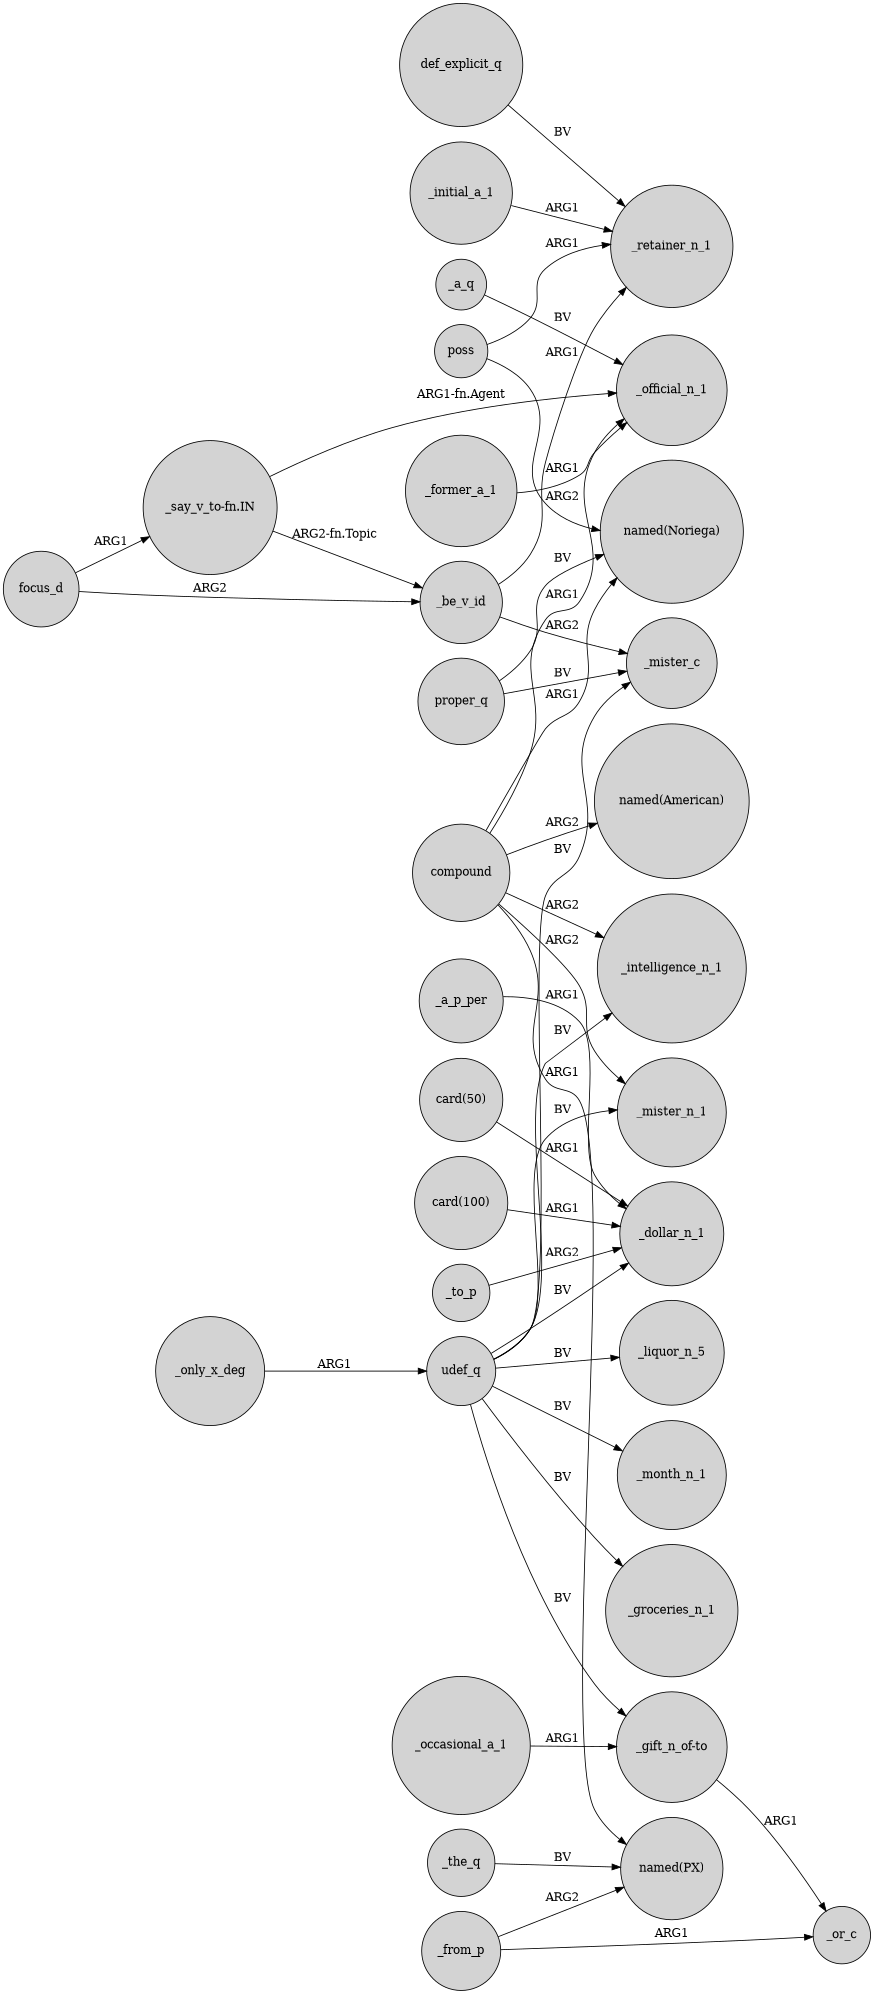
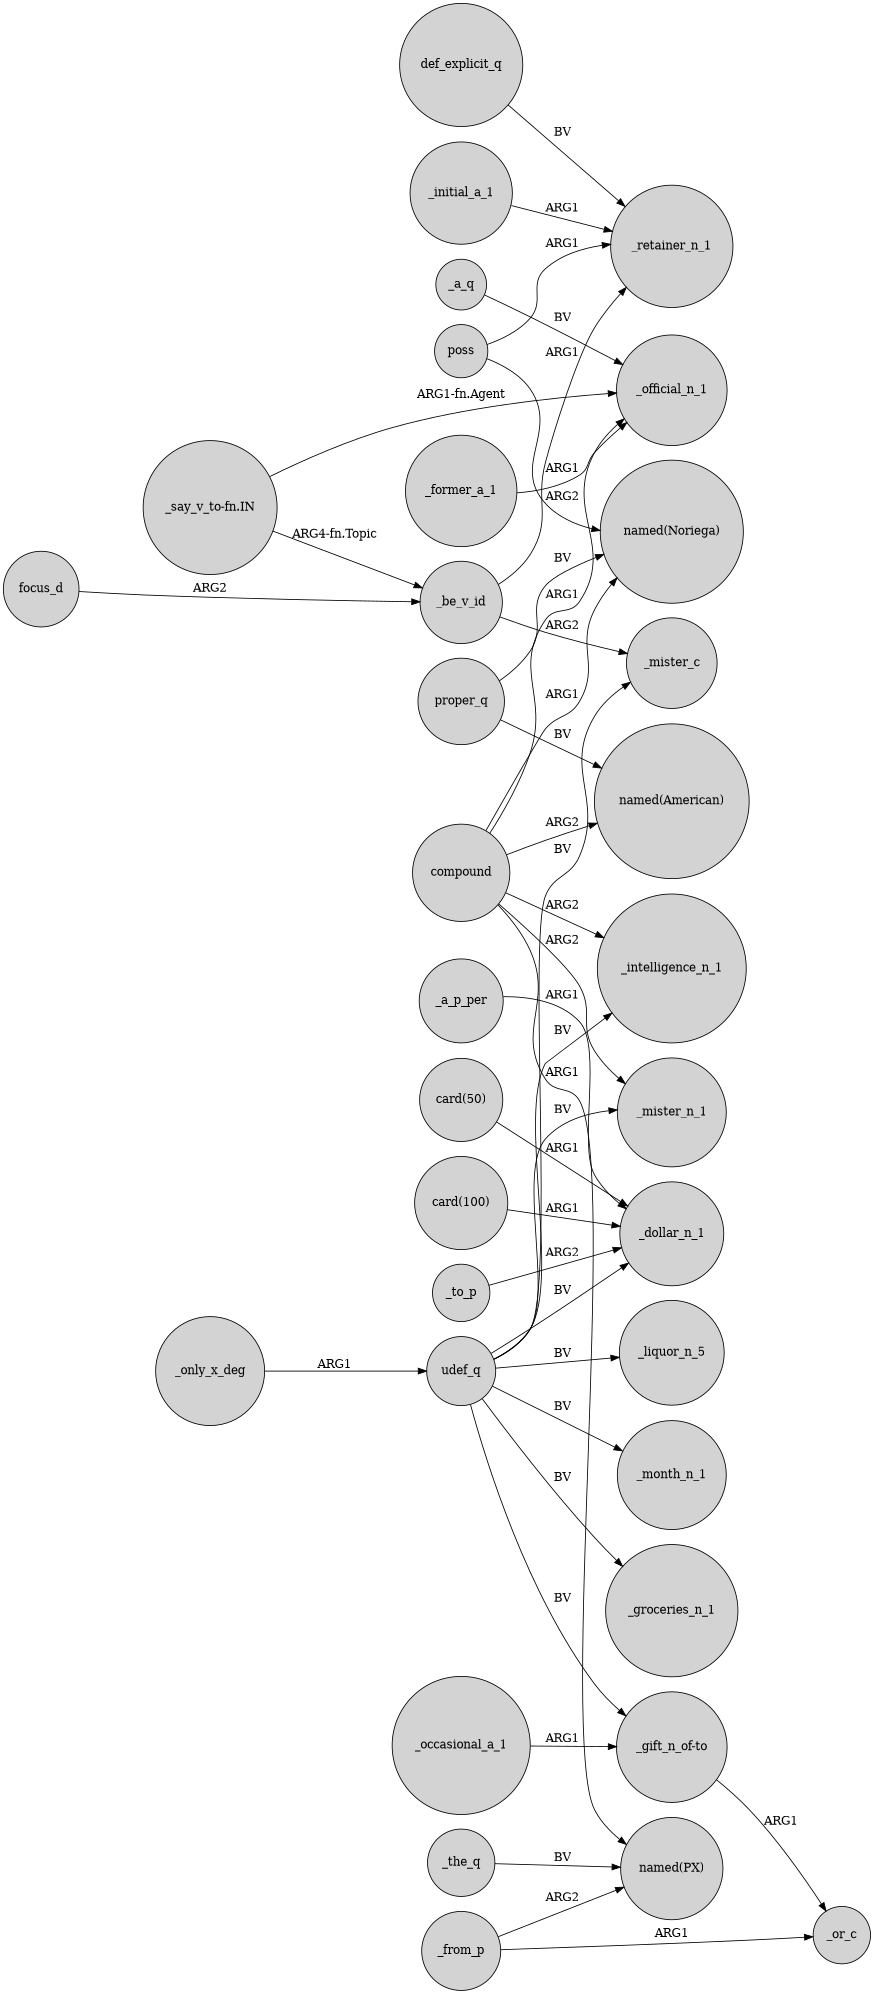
  digraph {
    rankdir=LR
    node [shape=circle style=filled]
    focus_d
    _be_v_id
    "_say_v_to-fn.IN"
    _retainer_n_1
    n5 [label=_mister_c]
    _official_n_1
    _only_x_deg
    udef_q
    _intelligence_n_1
    _dollar_n_1
    _month_n_1
    _mister_n_1
    "_gift_n_of-to"
    _groceries_n_1
    n15 [label=_liquor_n_5]
    _or_c
    compound
    "named(American)"
    "named(PX)"
    "named(Noriega)"
    _to_p
    proper_q
    _former_a_1
    _a_p_per
    "card(50)"
    _initial_a_1
    "card(100)"
    _the_q
    _from_p
    _a_q
    poss
    def_explicit_q
    _occasional_a_1
    focus_d -> _be_v_id [label=ARG2]
-   focus_d -> "_say_v_to-fn.IN" [label=ARG1]
    _be_v_id -> _retainer_n_1 [label=ARG1]
    _be_v_id -> n5 [label=ARG2]
-   "_say_v_to-fn.IN" -> _be_v_id [label="ARG2-fn.Topic"]
+   "_say_v_to-fn.IN" -> _be_v_id [label="ARG4-fn.Topic"]
    "_say_v_to-fn.IN" -> _official_n_1 [label="ARG1-fn.Agent"]
    _only_x_deg -> udef_q [label=ARG1]
    udef_q -> n5 [label=BV]
    udef_q -> _intelligence_n_1 [label=BV]
    udef_q -> _dollar_n_1 [label=BV]
    udef_q -> _month_n_1 [label=BV]
    udef_q -> _mister_n_1 [label=BV]
    udef_q -> "_gift_n_of-to" [label=BV]
    udef_q -> _groceries_n_1 [label=BV]
    udef_q -> n15 [label=BV]
    "_gift_n_of-to" -> _or_c [label=ARG1]
    compound -> _official_n_1 [label=ARG1]
    compound -> _intelligence_n_1 [label=ARG2]
    compound -> _mister_n_1 [label=ARG2]
    compound -> "named(American)" [label=ARG2]
    compound -> "named(PX)" [label=ARG1]
    compound -> "named(Noriega)" [label=ARG1]
    _to_p -> _dollar_n_1 [label=ARG2]
-   proper_q -> n5 [label=BV]
+   proper_q -> "named(American)" [label=BV]
    proper_q -> "named(Noriega)" [label=BV]
    _former_a_1 -> _official_n_1 [label=ARG1]
    _a_p_per -> _dollar_n_1 [label=ARG1]
    "card(50)" -> _dollar_n_1 [label=ARG1]
    _initial_a_1 -> _retainer_n_1 [label=ARG1]
    "card(100)" -> _dollar_n_1 [label=ARG1]
    _the_q -> "named(PX)" [label=BV]
    _from_p -> _or_c [label=ARG1]
    _from_p -> "named(PX)" [label=ARG2]
    _a_q -> _official_n_1 [label=BV]
    poss -> _retainer_n_1 [label=ARG1]
    poss -> "named(Noriega)" [label=ARG2]
    def_explicit_q -> _retainer_n_1 [label=BV]
    _occasional_a_1 -> "_gift_n_of-to" [label=ARG1]
  }
